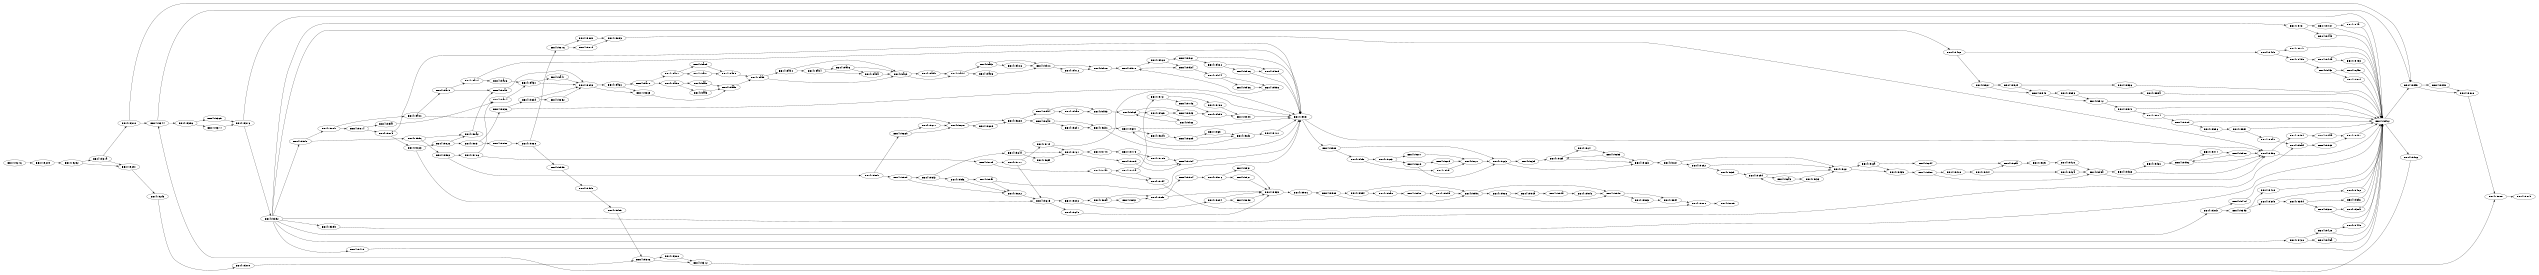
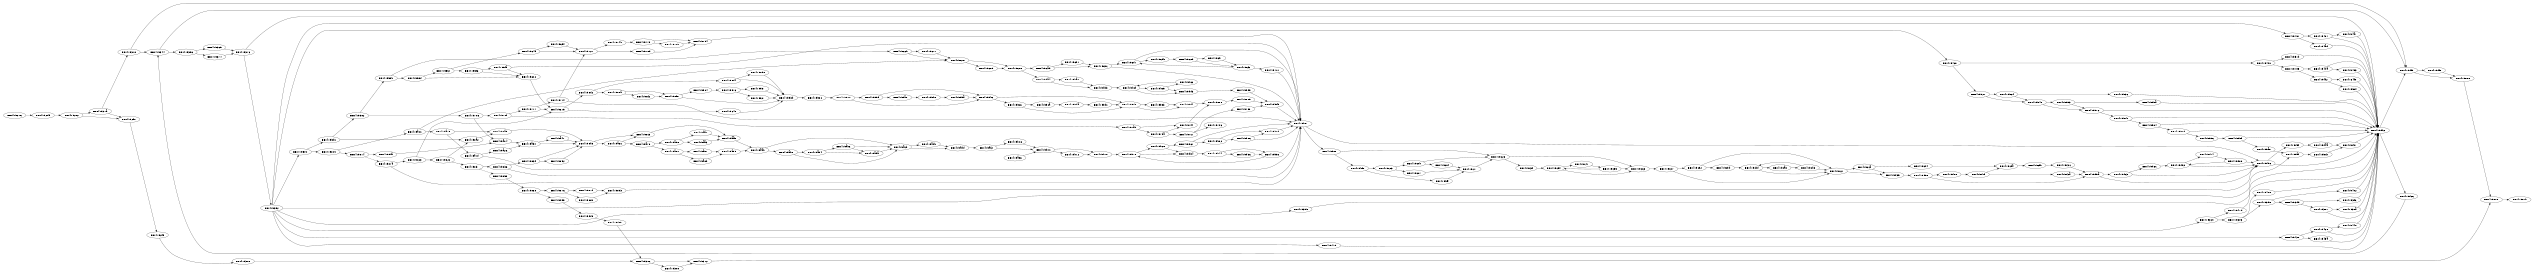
  digraph {
    rankdir=LR
    BB_419276
    BB_4192dd
    BB_4192e2
    BB_4192f0
    BB_41931a
    BB_4192f5
    BB_41931e
    BB_419300
    BB_419344
    BB_419df5
    BB_419306
    BB_419308
    BB_419312
    BB_419e0e
    BB_419e1b
    BB_41935c
    BB_419dfe
    BB_419e08
    BB_419365
    BB_419374
    BB_419376
    BB_419392
    BB_419db2
    BB_419399
    BB_4193cb
    BB_419428
    BB_419475
    BB_419481
    BB_4194c8
    BB_4195af
    BB_4195d0
    BB_419dc6
    BB_4193d3
    BB_41941d
    BB_41942e
    BB_41945a
    BB_419487
    BB_4194ad
    BB_4194d0
    BB_419527
    BB_4195cb
    BB_4195dc
    BB_41980b
    BB_4193d8
    BB_41940e
    BB_419448
    BB_4194a1
    BB_4194d5
    BB_41951b
    BB_41952f
    BB_41954e
    BB_419db1
    BB_4195e2
    BB_4198a2
    BB_419814
    BB_419a0c
    BB_4193dd
    BB_419402
    BB_4193e1
    BB_4193f6
    BB_4193ea
    BB_4194da
    BB_4194f2
    BB_419536
    BB_419553
    BB_419572
    BB_4194e3
    n68 [label=BB_4164f8]
    BB_41950f
    BB_41955a
    BB_41957b
    BB_419584
    BB_41958d
    BB_419596
    BB_41959f
    BB_4195a8
    BB_4195eb
    BB_419706
    BB_4198a9
    BB_41981a
    BB_4199fa
    BB_41967e
    BB_419a15
    BB_4195ed
    BB_41966b
    BB_41970f
    BB_419a04
    BB_4198b3
    BB_4195f2
    BB_419602
    BB_419677
    BB_419717
    BB_4197ab
    BB_419a30
    BB_4195f6
    BB_41964f
    BB_419615
    BB_419689
    BB_41968e
    BB_4195fa
    BB_41965f
    BB_419727
    BB_419640
    BB_4198d2
    BB_419be1
    BB_41974b
    BB_41978d
    BB_419d96
    BB_419bee
    BB_419d9f
    BB_419bf8
    BB_419c23
    BB_41993b
    BB_4198d4
    BB_4198ea
    BB_41998c
    BB_4198de
    BB_4198f2
    BB_4198f8
    BB_41998e
    BB_41977e
    BB_419794
    BB_4196ad
    BB_419ba4
    BB_4196b1
    BB_4196bc
    BB_419ba8
    BB_419bb3
    BB_4196d1
    BB_419bcf
    BB_4196db
    BB_4196eb
    BB_4196f1
    BB_4196f2
    BB_419701
    BB_41971f
    BB_4197ba
    BB_4197f4
    BB_419a47
    BB_4197c1
    BB_419800
    BB_419785
    BB_4197d6
    BB_4197e8
    BB_419805
    BB_419bd9
    BB_419bdb
    BB_419823
    BB_419a1d
    BB_41982c
    BB_419831
    BB_419836
    BB_41985e
    BB_41983f
    BB_41986e
    BB_419852
    BB_419876
    BB_419dd9
    BB_4198c5
    BB_419a6c
    BB_419aa5
    BB_419a78
    BB_41987f
    BB_41988b
    BB_419dde
    BB_419893
    BB_419de9
    BB_419daa
    BB_419aab
    BB_419a80
    BB_419a98
    BB_419ab0
    BB_419acb
    BB_419904
    BB_419916
    BB_419921
    BB_419931
    BB_41999f
    BB_4199bc
    BB_4199a8
    BB_4199c6
    BB_4199de
    BB_4199b8
    BB_4199ca
    BB_4199e3
    BB_4199f4
    BB_4199ba
    BB_4199da
    BB_4199dc
    BB_419a26
    BB_419a8b
    BB_419a91
    BB_419aa0
    BB_419aa3
    BB_419a95
    BB_419ab4
    BB_419adb
    BB_419add
    BB_419ab6
    BB_419aba
    BB_419ae6
    BB_419af2
    BB_419b0c
    BB_419b06
    BB_419b12
    BB_419b18
    BB_419b1e
    BB_419b2e
    BB_419b34
    BB_419b61
    BB_419b44
    BB_419b82
    BB_419b56
    BB_419b5c
    BB_419b86
    BB_419b8d
    BB_419bc5
    BB_419bd3
    BB_419bcc
    BB_419bff
    BB_419c03
    BB_419c3f
    BB_419c63
    BB_419c11
    BB_419c07
    BB_419c0b
    BB_419c5f
    BB_419c87
    BB_419c0f
    BB_419c41
    BB_419c92
    BB_419cc1
    BB_419c55
    BB_419c9b
    BB_419cca
    BB_419d35
    BB_419cbd
    BB_419cd4
    BB_419d58
    BB_419ca3
    BB_419cb3
    BB_419cda
    BB_419d08
    BB_419d5a
    BB_419cfb
    BB_419d2c
    BB_419d1f
    BB_419d2a
    BB_419d63
    BB_419d6c
    BB_419d92
    BB_419d74
    BB_419d88
    BB_419276 -> BB_4192dd
    BB_4192dd -> BB_4192e2
    BB_4192e2 -> BB_4192f0
    BB_4192e2 -> BB_41931a
    BB_4192f0 -> BB_4192f5
    BB_41931a -> BB_4192f0
    BB_41931a -> BB_41931e
    BB_4192f5 -> BB_419300
    BB_41931e -> BB_419344
    BB_41931e -> BB_419df5
    BB_419300 -> BB_419306
    BB_419344 -> BB_419df5
    BB_419344 -> BB_41935c
    BB_419df5 -> BB_419dfe
    BB_419df5 -> BB_419e08
    BB_419306 -> BB_419308
    BB_419306 -> BB_419312
    BB_419308 -> BB_419312
    BB_419312 -> BB_419e0e
    BB_419e0e -> BB_419e1b
    BB_41935c -> BB_419365
    BB_41935c -> BB_419374
    BB_419dfe -> BB_419e08
    BB_419e08 -> BB_419e0e
    BB_419365 -> BB_419376
    BB_419374 -> BB_419376
    BB_419376 -> BB_419392
    BB_419376 -> BB_419db2
    BB_419392 -> BB_419399
    BB_419392 -> BB_4193cb
    BB_419392 -> BB_419428
    BB_419392 -> BB_419475
    BB_419392 -> BB_419481
    BB_419392 -> BB_4194c8
    BB_419392 -> BB_4195af
    BB_419392 -> BB_4195d0
    BB_419db2 -> BB_419df5
    BB_419db2 -> BB_419dc6
    BB_419399 -> BB_419db2
    BB_4193cb -> BB_4193d3
    BB_4193cb -> BB_41941d
    BB_419428 -> BB_41942e
    BB_419428 -> BB_41945a
    BB_419475 -> BB_419db2
    BB_419481 -> BB_419487
    BB_419481 -> BB_4194ad
    BB_4194c8 -> BB_4194d0
    BB_4194c8 -> BB_419527
    BB_4195af -> BB_4195cb
    BB_4195d0 -> BB_4195dc
    BB_4195d0 -> BB_41980b
    BB_419dc6 -> BB_419344
    BB_4193d3 -> BB_4193d8
    BB_4193d3 -> BB_41940e
    BB_41941d -> BB_419db2
    BB_41942e -> BB_419db2
    BB_41942e -> BB_419448
    BB_41945a -> BB_419db2
    BB_419487 -> BB_419db2
    BB_419487 -> BB_4194a1
    BB_4194ad -> BB_419db2
    BB_4194d0 -> BB_4194d5
    BB_4194d0 -> BB_41951b
    BB_419527 -> BB_41952f
    BB_419527 -> BB_41954e
    BB_4195cb -> BB_419db1
    BB_4195dc -> BB_4195e2
    BB_4195dc -> BB_4198a2
    BB_41980b -> BB_419814
    BB_41980b -> BB_419a0c
    BB_4193d8 -> BB_4193dd
    BB_4193d8 -> BB_419402
    BB_41940e -> BB_419db2
    BB_419448 -> BB_419db2
    BB_4194a1 -> BB_419db2
    BB_4194d5 -> BB_4194da
    BB_4194d5 -> BB_4194f2
    BB_41951b -> BB_419db2
    BB_41952f -> BB_41954e
    BB_41952f -> BB_419536
    BB_41954e -> BB_419553
    BB_41954e -> BB_419572
    BB_419db1 -> BB_419db2
    BB_4195e2 -> BB_4195eb
    BB_4195e2 -> BB_419706
    BB_4198a2 -> BB_4198a9
    BB_419814 -> BB_41981a
    BB_419814 -> BB_4199fa
    BB_419a0c -> BB_41967e
    BB_419a0c -> BB_419a15
    BB_4193dd -> BB_4193e1
    BB_4193dd -> BB_4193f6
    BB_419402 -> BB_419db2
    BB_4193e1 -> BB_419db2
    BB_4193e1 -> BB_4193ea
    BB_4193f6 -> BB_419db2
    BB_4193ea -> BB_419db2
    BB_4194da -> BB_419db2
    BB_4194da -> BB_4194e3
    BB_4194f2 -> n68
    BB_4194f2 -> BB_41950f
    BB_419536 -> BB_419db2
    BB_419553 -> BB_419572
    BB_419553 -> BB_41955a
    BB_419572 -> BB_419db2
    BB_419572 -> BB_41957b
    BB_4194e3 -> BB_419db2
    n68 -> BB_419db2
    BB_41950f -> BB_419db2
    BB_41955a -> BB_419db2
    BB_41957b -> BB_419db2
    BB_41957b -> BB_419584
    BB_419584 -> BB_419db2
    BB_419584 -> BB_41958d
    BB_41958d -> BB_419db2
    BB_41958d -> BB_419596
    BB_419596 -> BB_41959f
    BB_41959f -> BB_419db2
    BB_41959f -> BB_4195a8
    BB_4195a8 -> BB_4195af
    BB_4195eb -> BB_4195ed
    BB_4195eb -> BB_41966b
    BB_419706 -> BB_41970f
    BB_419706 -> BB_419a04
    BB_4198a9 -> BB_4198b3
    BB_41981a -> BB_419be1
    BB_41981a -> BB_419823
    BB_4199fa -> BB_419a04
    BB_41967e -> BB_419689
    BB_41967e -> BB_41968e
    BB_419a15 -> BB_4198a9
    BB_419a15 -> BB_419a1d
    BB_4195ed -> BB_4195f2
    BB_4195ed -> BB_419602
    BB_41966b -> BB_41967e
    BB_41966b -> BB_419677
    BB_41970f -> BB_419717
    BB_41970f -> BB_4197ab
    BB_419a04 -> BB_419a30
    BB_4198b3 -> BB_4198c5
    BB_4198b3 -> BB_419a6c
    BB_4195f2 -> BB_4195f6
    BB_4195f2 -> BB_41964f
    BB_419602 -> BB_419615
    BB_419677 -> BB_41967e
    BB_419717 -> BB_419615
    BB_419717 -> BB_41971f
    BB_4197ab -> BB_4197ba
    BB_4197ab -> BB_4197f4
    BB_419a30 -> BB_4198b3
    BB_419a30 -> BB_419a47
    BB_4195f6 -> BB_419602
    BB_4195f6 -> BB_4195fa
    BB_41964f -> BB_41965f
    BB_41964f -> BB_419727
    BB_419615 -> BB_419640
    BB_419615 -> BB_4198d2
    BB_419689 -> BB_41968e
    BB_41968e -> BB_4196ad
    BB_41968e -> BB_419ba4
    BB_4195fa -> BB_419602
    BB_4195fa -> BB_419be1
    BB_41965f -> BB_419727
    BB_419727 -> BB_41974b
    BB_419727 -> BB_41978d
    BB_419640 -> BB_41993b
    BB_4198d2 -> BB_4198d4
    BB_4198d2 -> BB_4198ea
    BB_419be1 -> BB_419d96
    BB_419be1 -> BB_419bee
    BB_41974b -> BB_41977e
    BB_41978d -> BB_419794
    BB_419d96 -> BB_419db2
    BB_419d96 -> BB_419d9f
    BB_419bee -> BB_419bf8
    BB_419bee -> BB_419c23
    BB_419d9f -> BB_419daa
    BB_419bf8 -> BB_419bff
    BB_419bf8 -> BB_419c03
    BB_419c23 -> BB_419c3f
    BB_419c23 -> BB_419c63
    BB_41993b -> BB_41998c
    BB_4198d4 -> BB_41993b
    BB_4198d4 -> BB_4198de
    BB_4198ea -> BB_4198f2
    BB_4198ea -> BB_4198f8
    BB_41998c -> BB_41998e
    BB_4198de -> BB_41993b
    BB_4198f2 -> BB_4198f8
    BB_4198f8 -> BB_41993b
    BB_4198f8 -> BB_419904
    BB_41998e -> BB_41999f
    BB_41998e -> BB_4199bc
    BB_41977e -> BB_419794
    BB_41977e -> BB_419785
    BB_419794 -> BB_419be1
    BB_4196ad -> BB_4196b1
    BB_4196ad -> BB_4196bc
    BB_419ba4 -> BB_419ba8
    BB_419ba4 -> BB_419bb3
    BB_4196b1 -> BB_4196bc
    BB_4196bc -> BB_419be1
    BB_4196bc -> BB_4196d1
    BB_419ba8 -> BB_419bb3
    BB_419bb3 -> BB_419bcf
    BB_4196d1 -> BB_419be1
    BB_4196d1 -> BB_4196db
    BB_419bcf -> BB_419bc5
    BB_419bcf -> BB_419bd3
    BB_4196db -> BB_4196eb
    BB_4196eb -> BB_4196f1
    BB_4196eb -> BB_4196f2
    BB_4196f1 -> BB_4196f2
    BB_4196f2 -> BB_4196d1
    BB_4196f2 -> BB_419701
    BB_419701 -> BB_419be1
    BB_41971f -> BB_419727
    BB_41971f -> BB_419be1
    BB_4197ba -> BB_4197f4
    BB_4197ba -> BB_4197c1
    BB_4197f4 -> BB_419800
    BB_419a47 -> BB_4198b3
    BB_4197c1 -> BB_4197d6
    BB_4197c1 -> BB_4197e8
    BB_419800 -> BB_419805
    BB_419785 -> BB_419794
-   BB_4197d6 -> BB_419bd9
    BB_4197e8 -> BB_419bdb
+   BB_419805 -> BB_419bdb
    BB_419bd9 -> BB_419bdb
    BB_419bdb -> BB_419be1
    BB_419823 -> BB_419615
    BB_419823 -> BB_41982c
    BB_419a1d -> BB_419be1
    BB_419a1d -> BB_419a26
    BB_41982c -> BB_4198a2
    BB_41982c -> BB_419831
    BB_419831 -> BB_419836
    BB_419831 -> BB_41985e
    BB_419836 -> BB_419be1
    BB_419836 -> BB_41983f
    BB_41985e -> BB_41986e
    BB_41983f -> BB_4198b3
    BB_41983f -> BB_419852
    BB_41986e -> BB_419876
    BB_41986e -> BB_419dd9
    BB_419852 -> BB_4198b3
    BB_419876 -> BB_41987f
    BB_419876 -> BB_41988b
    BB_419dd9 -> BB_419dde
    BB_4198c5 -> BB_419aa5
    BB_419a6c -> BB_4198c5
    BB_419a6c -> BB_419a78
    BB_419aa5 -> BB_419aab
    BB_419a78 -> BB_419a80
    BB_419a78 -> BB_419a98
    BB_41987f -> BB_419893
    BB_41988b -> BB_419893
    BB_419dde -> BB_419de9
    BB_419893 -> BB_419d96
    BB_419de9 -> BB_419306
    BB_419daa -> BB_419db1
    BB_419aab -> BB_419ab0
    BB_419aab -> BB_419acb
    BB_419a80 -> BB_419a8b
    BB_419a80 -> BB_419a91
    BB_419a98 -> BB_419aa0
    BB_419a98 -> BB_419aa3
    BB_419ab0 -> BB_419acb
    BB_419ab0 -> BB_419ab4
    BB_419acb -> BB_419adb
    BB_419acb -> BB_419add
    BB_419904 -> BB_419916
    BB_419916 -> BB_419921
    BB_419916 -> BB_419931
    BB_419921 -> BB_41993b
    BB_419931 -> BB_41993b
    BB_41999f -> BB_4199bc
    BB_41999f -> BB_4199a8
    BB_4199bc -> BB_4199c6
    BB_4199bc -> BB_4199de
    BB_4199a8 -> BB_4199b8
    BB_4199c6 -> BB_4199de
    BB_4199c6 -> BB_4199ca
    BB_4199de -> BB_4199e3
    BB_4199de -> BB_4199f4
    BB_4199b8 -> BB_4199ba
    BB_4199ca -> BB_4199da
    BB_4199e3 -> BB_4199f4
    BB_4199f4 -> BB_419800
    BB_4199ba -> BB_4199bc
    BB_4199da -> BB_4199dc
    BB_4199dc -> BB_4199de
    BB_419a26 -> BB_419a30
    BB_419a8b -> BB_419a95
    BB_419a91 -> BB_419a95
    BB_419aa0 -> BB_419aa5
    BB_419aa3 -> BB_419aa5
    BB_419a95 -> BB_419aab
    BB_419ab4 -> BB_419ab6
    BB_419ab4 -> BB_419aba
    BB_419adb -> BB_419add
-   BB_419add -> BB_419ae6
    BB_419add -> BB_419af2
    BB_419ab6 -> BB_419acb
    BB_419ab6 -> BB_419aba
    BB_419aba -> BB_419acb
    BB_419ae6 -> BB_419b0c
    BB_419af2 -> BB_419b0c
    BB_419af2 -> BB_419b06
    BB_419b0c -> BB_419b12
    BB_419b0c -> BB_419b18
    BB_419b06 -> BB_419b0c
    BB_419b12 -> BB_419b18
    BB_419b18 -> BB_419b1e
    BB_419b1e -> BB_419b2e
    BB_419b1e -> BB_419b34
    BB_419b2e -> BB_419b34
    BB_419b2e -> BB_419b61
    BB_419b34 -> BB_419b44
    BB_419b61 -> BB_419be1
    BB_419b61 -> BB_419b82
    BB_419b44 -> BB_419b56
    BB_419b44 -> BB_419b5c
    BB_419b82 -> BB_419b86
    BB_419b82 -> BB_419b8d
    BB_419b56 -> BB_419b5c
    BB_419b5c -> BB_419b1e
    BB_419b86 -> BB_419be1
    BB_419b86 -> BB_419b8d
    BB_419b8d -> BB_419be1
    BB_419bc5 -> BB_419bd3
    BB_419bc5 -> BB_419bcc
    BB_419bd3 -> BB_419bd9
    BB_419bcc -> BB_419bcf
    BB_419bff -> BB_419c11
    BB_419c03 -> BB_419c07
    BB_419c03 -> BB_419c0b
    BB_419c3f -> BB_419c5f
    BB_419c63 -> BB_419c87
    BB_419c11 -> BB_419c23
    BB_419c07 -> BB_419c11
    BB_419c0b -> BB_419c23
    BB_419c0b -> BB_419c0f
    BB_419c5f -> BB_419c63
    BB_419c5f -> BB_419c41
    BB_419c87 -> BB_419c92
    BB_419c87 -> BB_419cc1
    BB_419c0f -> BB_419c11
    BB_419c41 -> BB_419c55
    BB_419c92 -> BB_419cc1
    BB_419c92 -> BB_419c9b
    BB_419cc1 -> BB_419cca
    BB_419cc1 -> BB_419d35
    BB_419c55 -> BB_419c63
    BB_419c55 -> BB_419c5f
    BB_419c9b -> BB_419cbd
    BB_419cca -> BB_419d35
    BB_419cca -> BB_419cd4
    BB_419d35 -> BB_419d58
    BB_419cbd -> BB_419cc1
    BB_419cbd -> BB_419ca3
    BB_419cd4 -> BB_419cda
    BB_419d58 -> BB_419d08
    BB_419d58 -> BB_419d5a
    BB_419ca3 -> BB_419cb3
    BB_419cb3 -> BB_419cc1
    BB_419cb3 -> BB_419cbd
    BB_419cda -> BB_419cfb
    BB_419d08 -> BB_419d1f
    BB_419d5a -> BB_419d96
    BB_419d5a -> BB_419d63
    BB_419cfb -> BB_419d2c
    BB_419d2c -> BB_419d5a
    BB_419d1f -> BB_419cda
    BB_419d1f -> BB_419d2a
    BB_419d2a -> BB_419d5a
    BB_419d63 -> BB_419d96
    BB_419d63 -> BB_419d6c
    BB_419d6c -> BB_419d92
    BB_419d92 -> BB_419d96
    BB_419d92 -> BB_419d74
    BB_419d74 -> BB_419d88
    BB_419d88 -> BB_419d96
    BB_419d88 -> BB_419d92
  }
